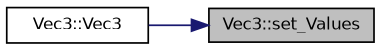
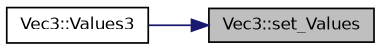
  digraph {
    rankdir=RL
    node [color=black fontname=Helvetica fontsize=10 shape=record style=filled]
    n1 [fillcolor=grey75 fontcolor=black height=0.2 label="Vec3::set_Values" width=0.4]
-   n2 [fillcolor=white height=0.2 label="Vec3::Vec3" width=0.4]
+   n2 [fillcolor=white height=0.2 label="Vec3::Values3" width=0.4]
    n1 -> n2 [color=midnightblue dir=back fontname=Helvetica fontsize=10 labelfontname=Helvetica labelfontsize=10 style=solid]
  }
